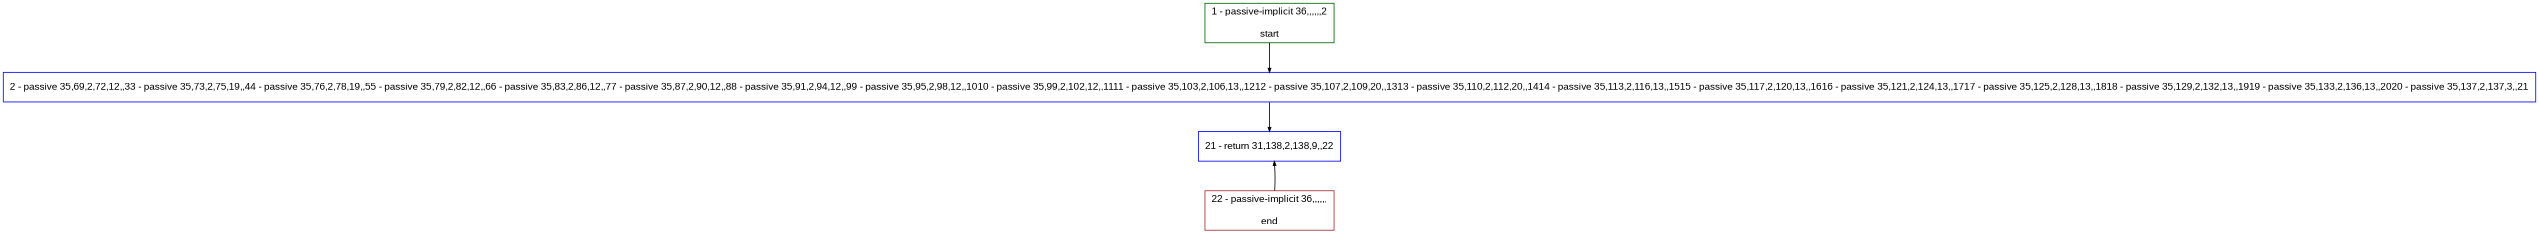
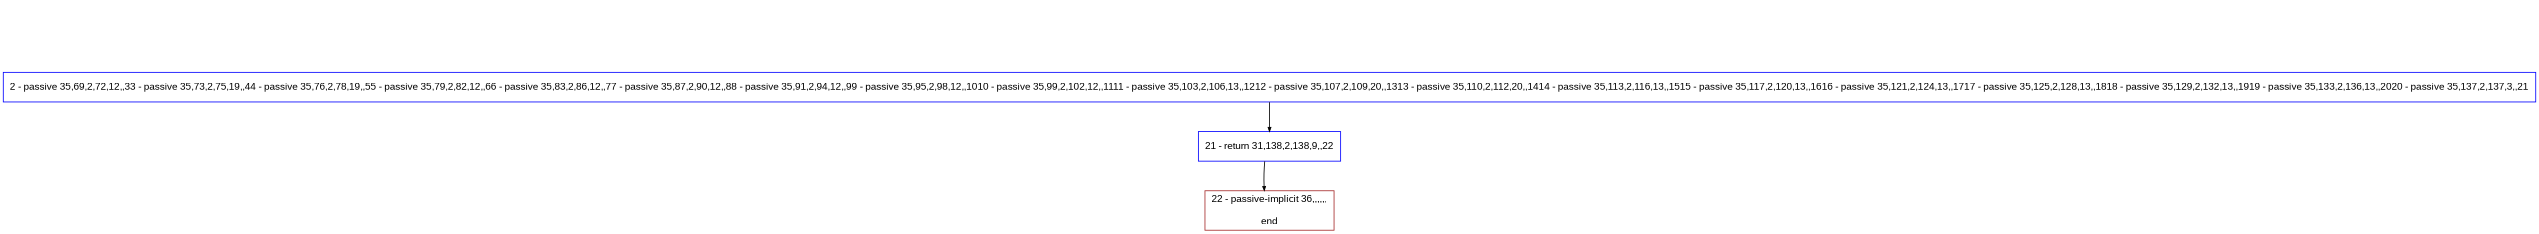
  digraph {
    bgcolor=white
    compound=true
    fillcolor="#FFFFCC"
    fontname=Arial
    fontsize=12
    pack=true
    packmode=clust
    style="rounded,filled"
    node [color="#0000ff" compound=true fillcolor="#ffffff" fixedsize=false fontname=Arial fontsize=12 node_initialized=no shape=box style=filled]
    edge [arrowhead=normal arrowsize=0.5 arrowtail=none color="#000000" compound=true dir=forward fontcolor=black fontname=Arial fontsize=12]
    n1 [label="2 - passive 35,69,2,72,12,,33 - passive 35,73,2,75,19,,44 - passive 35,76,2,78,19,,55 - passive 35,79,2,82,12,,66 - passive 35,83,2,86,12,,77 - passive 35,87,2,90,12,,88 - passive 35,91,2,94,12,,99 - passive 35,95,2,98,12,,1010 - passive 35,99,2,102,12,,1111 - passive 35,103,2,106,13,,1212 - passive 35,107,2,109,20,,1313 - passive 35,110,2,112,20,,1414 - passive 35,113,2,116,13,,1515 - passive 35,117,2,120,13,,1616 - passive 35,121,2,124,13,,1717 - passive 35,125,2,128,13,,1818 - passive 35,129,2,132,13,,1919 - passive 35,133,2,136,13,,2020 - passive 35,137,2,137,3,,21"]
    n2 [label="21 - return 31,138,2,138,9,,22"]
    n3 [color="#a52a2a" label="22 - passive-implicit 36,,,,,,\n\nend"]
-   n4 [color="#006400" label="1 - passive-implicit 36,,,,,,2\n\nstart"]
    n1 -> n2
-   n3 -> n2
-   n4 -> n1
+   n2 -> n3
  }
